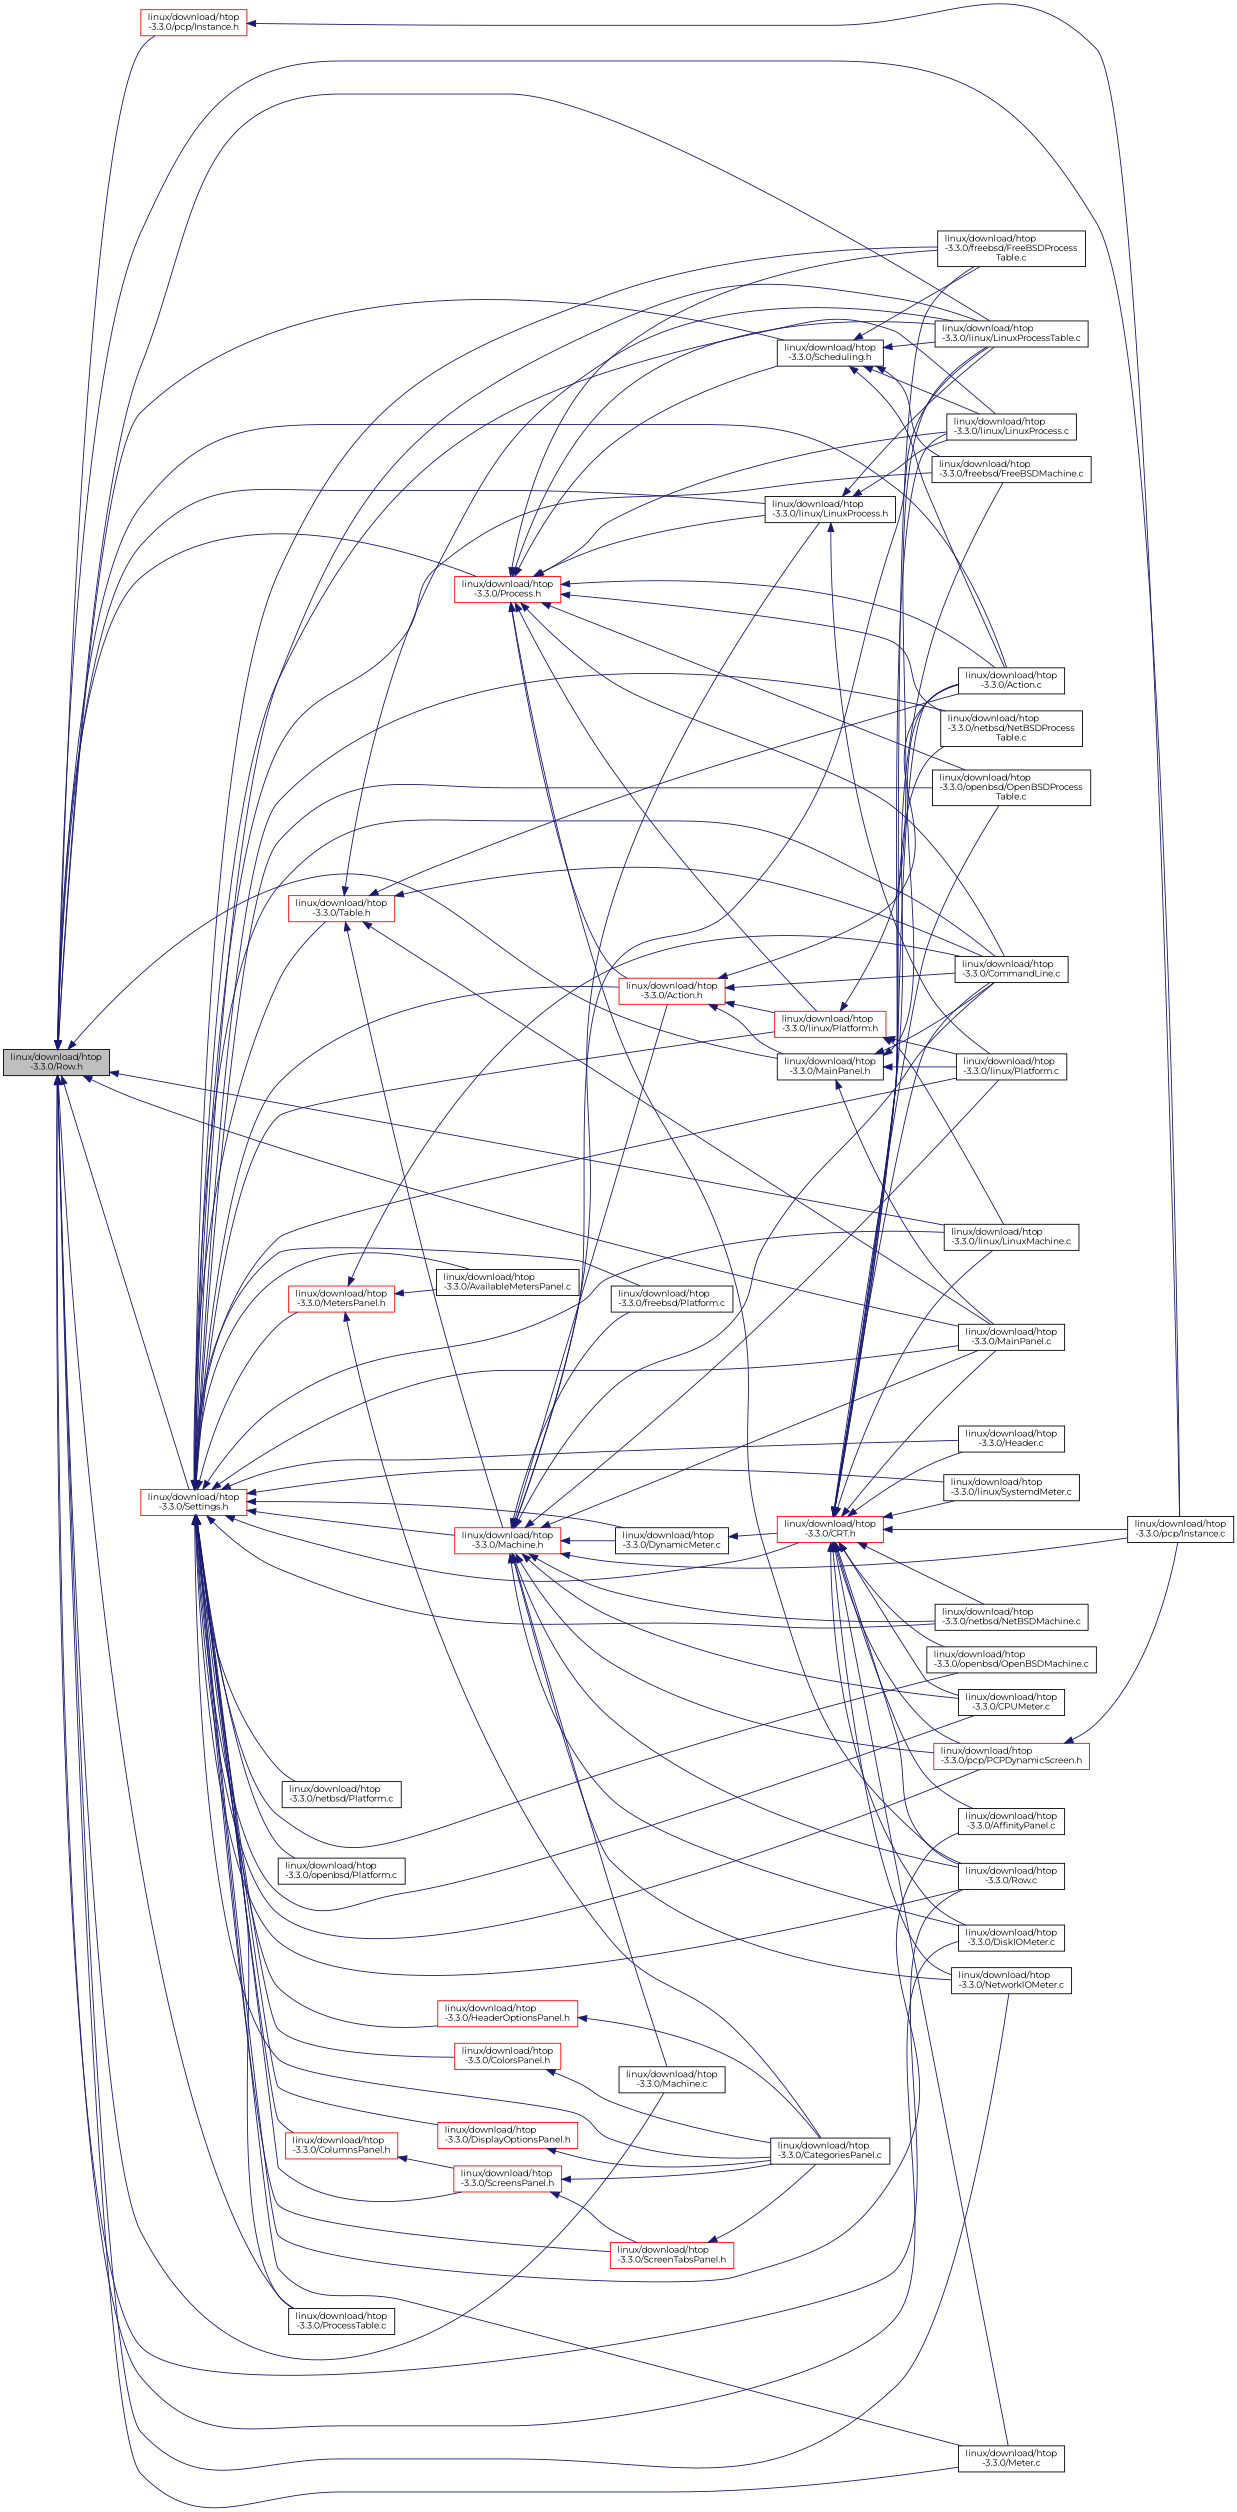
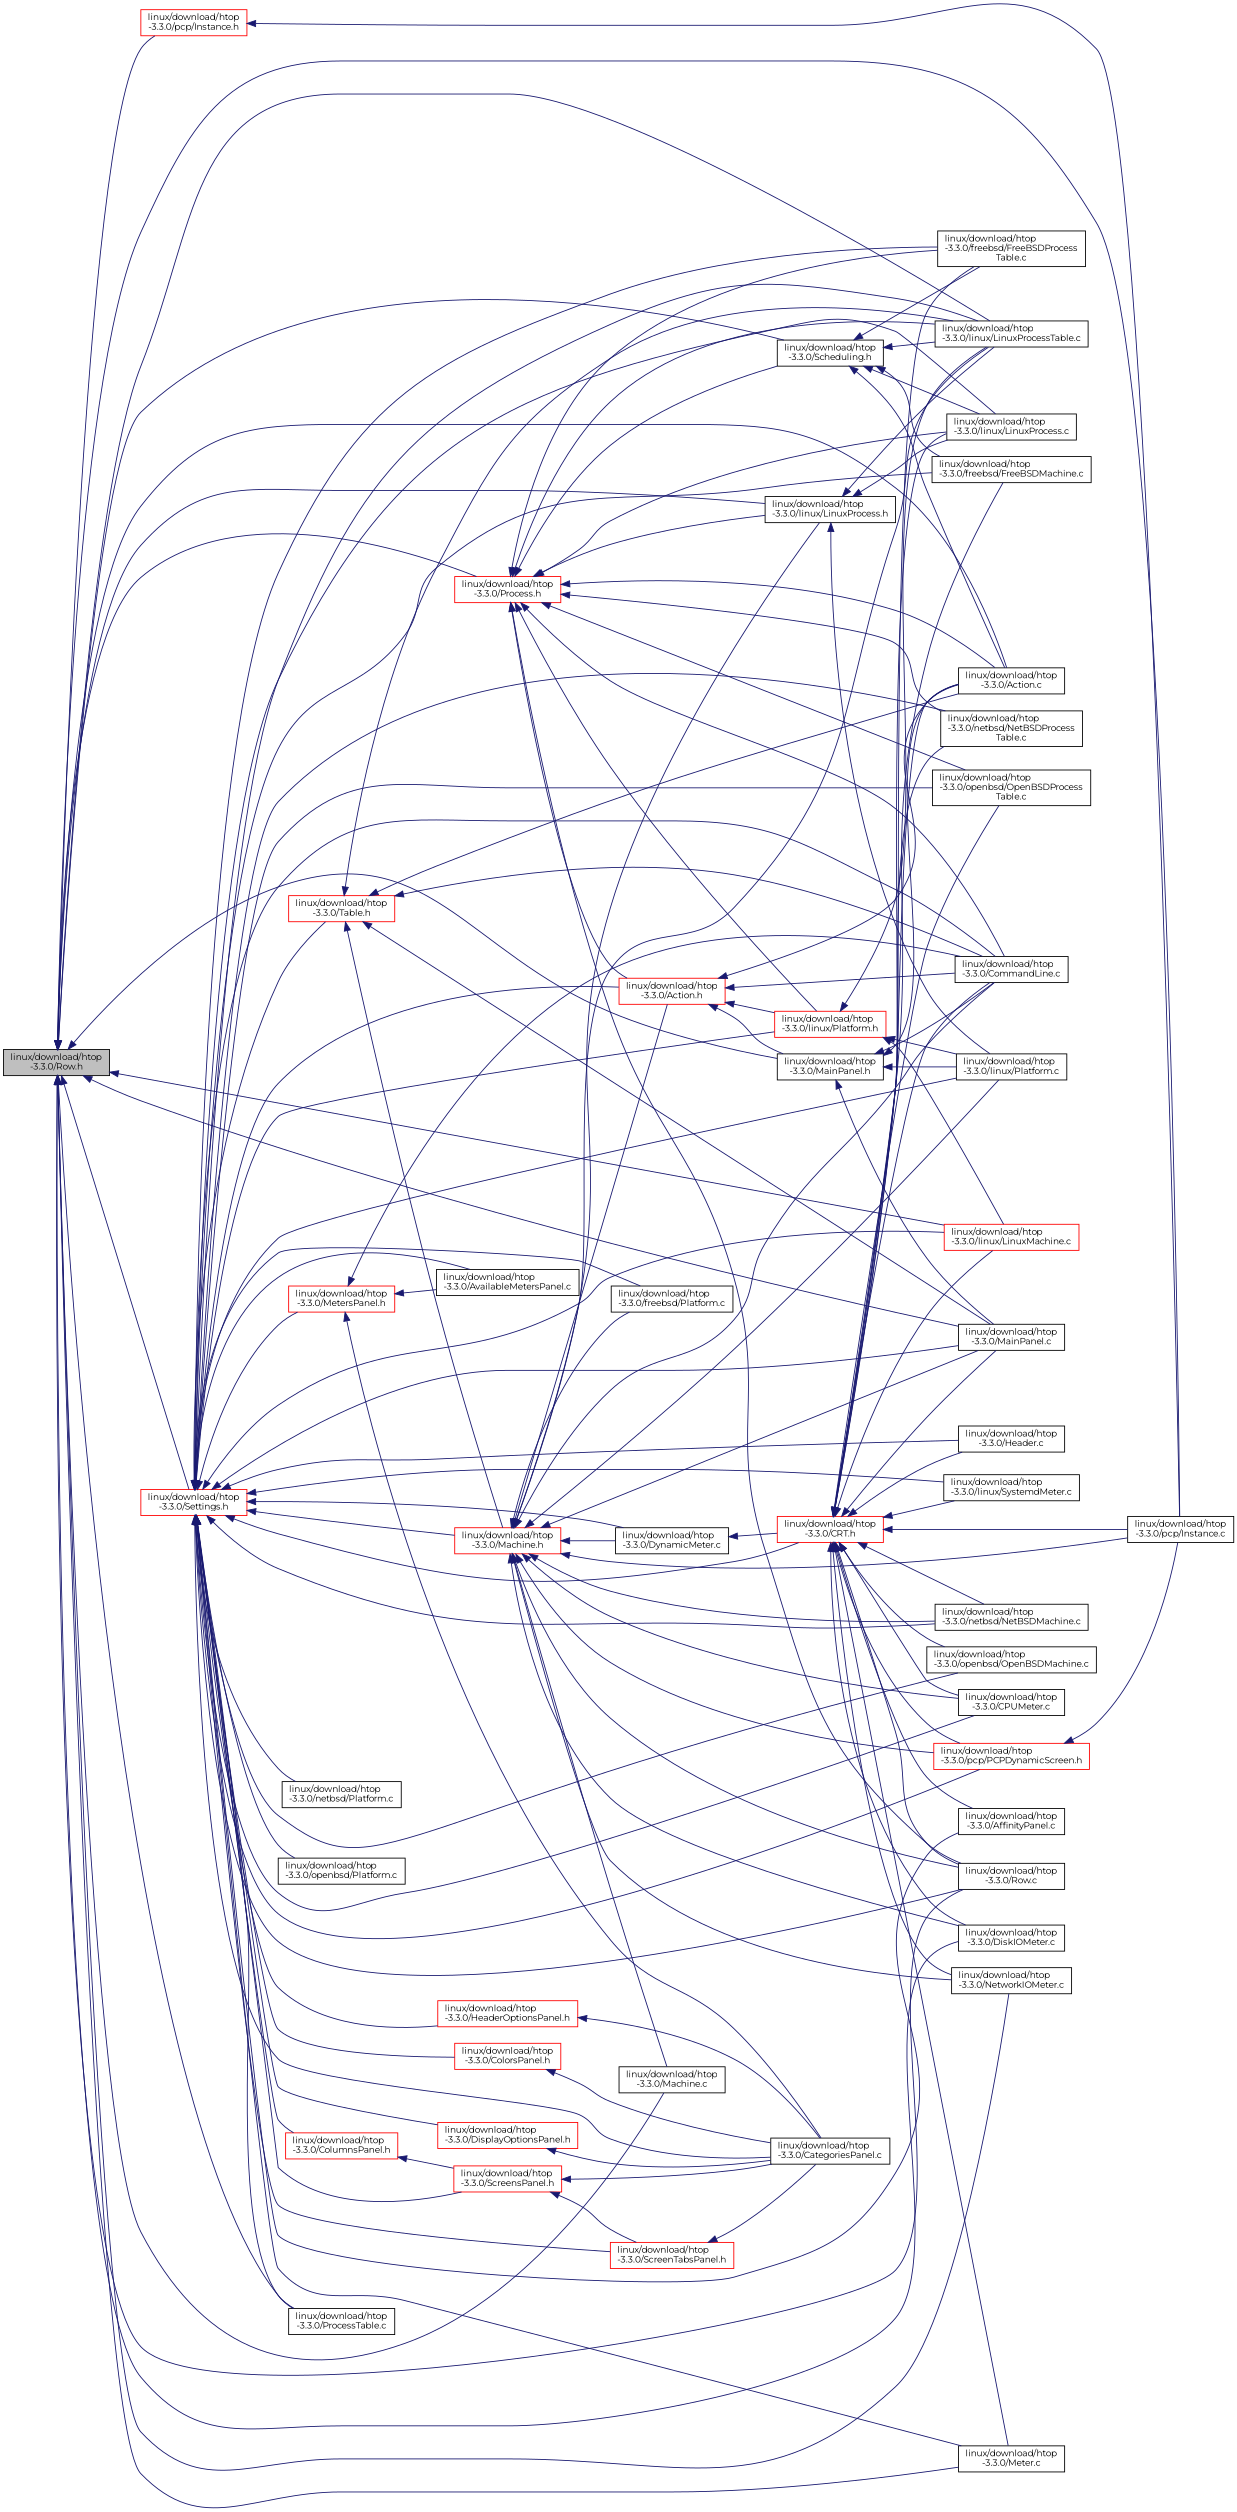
  digraph {
    fontname=Montserrat
    rankdir=LR
    node [color=black fillcolor=white fontname=Montserrat fontsize=10 shape=record style=filled]
    edge [color=midnightblue dir=back fontname=Montserrat fontsize=10 labelfontname=Helvetica labelfontsize=10 style=solid]
    n1 [fillcolor=grey75 fontcolor=black height=0.2 label="linux/download/htop\l-3.3.0/Row.h" width=0.4]
    n2 [color=red height=0.2 label="linux/download/htop\l-3.3.0/Settings.h" width=0.4]
    n3 [height=0.2 label="linux/download/htop\l-3.3.0/Action.c" width=0.4]
    n4 [height=0.2 label="linux/download/htop\l-3.3.0/DiskIOMeter.c" width=0.4]
-   n5 [height=0.2 label="linux/download/htop\l-3.3.0/linux/LinuxMachine.c" width=0.4]
+   n5 [color=red height=0.2 label="linux/download/htop\l-3.3.0/linux/LinuxMachine.c" width=0.4]
    n6 [height=0.2 label="linux/download/htop\l-3.3.0/MainPanel.c" width=0.4]
    n7 [height=0.2 label="linux/download/htop\l-3.3.0/Meter.c" width=0.4]
    n8 [height=0.2 label="linux/download/htop\l-3.3.0/NetworkIOMeter.c" width=0.4]
    n9 [height=0.2 label="linux/download/htop\l-3.3.0/pcp/Instance.c" width=0.4]
    n10 [height=0.2 label="linux/download/htop\l-3.3.0/Row.c" width=0.4]
    n11 [height=0.2 label="linux/download/htop\l-3.3.0/MainPanel.h" width=0.4]
    n12 [height=0.2 label="linux/download/htop\l-3.3.0/linux/LinuxProcessTable.c" width=0.4]
    n13 [height=0.2 label="linux/download/htop\l-3.3.0/linux/LinuxProcess.h" width=0.4]
    n14 [height=0.2 label="linux/download/htop\l-3.3.0/Machine.c" width=0.4]
    n15 [height=0.2 label="linux/download/htop\l-3.3.0/ProcessTable.c" width=0.4]
    n16 [color=red height=0.2 label="linux/download/htop\l-3.3.0/Process.h" width=0.4]
    n17 [height=0.2 label="linux/download/htop\l-3.3.0/Scheduling.h" width=0.4]
    n18 [color=red height=0.2 label="linux/download/htop\l-3.3.0/pcp/Instance.h" width=0.4]
    n19 [color=red height=0.2 label="linux/download/htop\l-3.3.0/CRT.h" width=0.4]
    n20 [height=0.2 label="linux/download/htop\l-3.3.0/AffinityPanel.c" width=0.4]
    n21 [height=0.2 label="linux/download/htop\l-3.3.0/CommandLine.c" width=0.4]
    n22 [height=0.2 label="linux/download/htop\l-3.3.0/CPUMeter.c" width=0.4]
    n23 [height=0.2 label="linux/download/htop\l-3.3.0/DynamicMeter.c" width=0.4]
    n24 [height=0.2 label="linux/download/htop\l-3.3.0/freebsd/FreeBSDMachine.c" width=0.4]
    n25 [height=0.2 label="linux/download/htop\l-3.3.0/freebsd/FreeBSDProcess\lTable.c" width=0.4]
    n26 [height=0.2 label="linux/download/htop\l-3.3.0/Header.c" width=0.4]
    n27 [height=0.2 label="linux/download/htop\l-3.3.0/linux/LinuxProcess.c" width=0.4]
    n28 [height=0.2 label="linux/download/htop\l-3.3.0/linux/SystemdMeter.c" width=0.4]
    n29 [height=0.2 label="linux/download/htop\l-3.3.0/netbsd/NetBSDMachine.c" width=0.4]
    n30 [height=0.2 label="linux/download/htop\l-3.3.0/netbsd/NetBSDProcess\lTable.c" width=0.4]
    n31 [height=0.2 label="linux/download/htop\l-3.3.0/openbsd/OpenBSDMachine.c" width=0.4]
    n32 [height=0.2 label="linux/download/htop\l-3.3.0/openbsd/OpenBSDProcess\lTable.c" width=0.4]
    n33 [color=red height=0.2 label="linux/download/htop\l-3.3.0/pcp/PCPDynamicScreen.h" width=0.4]
    n34 [color=red height=0.2 label="linux/download/htop\l-3.3.0/Machine.h" width=0.4]
    n35 [color=red height=0.2 label="linux/download/htop\l-3.3.0/Action.h" width=0.4]
    n36 [height=0.2 label="linux/download/htop\l-3.3.0/linux/Platform.c" width=0.4]
    n37 [color=red height=0.2 label="linux/download/htop\l-3.3.0/linux/Platform.h" width=0.4]
    n38 [height=0.2 label="linux/download/htop\l-3.3.0/freebsd/Platform.c" width=0.4]
    n39 [color=red height=0.2 label="linux/download/htop\l-3.3.0/Table.h" width=0.4]
    n40 [color=red height=0.2 label="linux/download/htop\l-3.3.0/ColumnsPanel.h" width=0.4]
    n41 [color=red height=0.2 label="linux/download/htop\l-3.3.0/ScreensPanel.h" width=0.4]
    n42 [height=0.2 label="linux/download/htop\l-3.3.0/CategoriesPanel.c" width=0.4]
    n43 [color=red height=0.2 label="linux/download/htop\l-3.3.0/ScreenTabsPanel.h" width=0.4]
    n44 [color=red height=0.2 label="linux/download/htop\l-3.3.0/MetersPanel.h" width=0.4]
    n45 [height=0.2 label="linux/download/htop\l-3.3.0/AvailableMetersPanel.c" width=0.4]
    n46 [color=red height=0.2 label="linux/download/htop\l-3.3.0/ColorsPanel.h" width=0.4]
    n47 [color=red height=0.2 label="linux/download/htop\l-3.3.0/DisplayOptionsPanel.h" width=0.4]
    n48 [color=red height=0.2 label="linux/download/htop\l-3.3.0/HeaderOptionsPanel.h" width=0.4]
    n49 [height=0.2 label="linux/download/htop\l-3.3.0/netbsd/Platform.c" width=0.4]
    n50 [height=0.2 label="linux/download/htop\l-3.3.0/openbsd/Platform.c" width=0.4]
    n1 -> n2
    n1 -> n3
    n1 -> n4
    n1 -> n5
    n1 -> n6
    n1 -> n7
    n1 -> n8
    n1 -> n9
    n1 -> n10
    n1 -> n11
    n1 -> n12
    n1 -> n13
    n1 -> n14
    n1 -> n15
    n1 -> n16
    n1 -> n17
    n1 -> n18
    n2 -> n5
    n2 -> n6
    n2 -> n7
    n2 -> n10
    n2 -> n12
    n2 -> n15
    n2 -> n19
    n2 -> n20
    n2 -> n21
    n2 -> n22
    n2 -> n23
    n2 -> n24
    n2 -> n25
    n2 -> n26
    n2 -> n27
    n2 -> n28
    n2 -> n29
    n2 -> n30
    n2 -> n31
    n2 -> n32
    n2 -> n33
    n2 -> n34
    n2 -> n35
    n2 -> n36
    n2 -> n37
    n2 -> n38
    n2 -> n39
    n2 -> n40
    n2 -> n41
    n2 -> n42
    n2 -> n43
    n2 -> n44
    n2 -> n45
    n2 -> n46
    n2 -> n47
    n2 -> n48
    n2 -> n49
    n2 -> n50
    n11 -> n3
    n11 -> n6
    n11 -> n21
    n11 -> n36
    n13 -> n12
    n13 -> n27
    n13 -> n36
    n16 -> n3
    n16 -> n10
    n16 -> n12
    n16 -> n13
    n16 -> n17
    n16 -> n21
    n16 -> n25
    n16 -> n27
    n16 -> n30
    n16 -> n32
    n16 -> n35
    n16 -> n37
    n17 -> n3
    n17 -> n12
    n17 -> n24
    n17 -> n25
    n17 -> n27
    n18 -> n9
    n19 -> n3
    n19 -> n4
    n19 -> n5
    n19 -> n6
    n19 -> n7
    n19 -> n8
    n19 -> n9
    n19 -> n10
    n19 -> n20
    n19 -> n21
    n19 -> n22
    n19 -> n24
    n19 -> n25
    n19 -> n26
    n19 -> n27
    n19 -> n28
    n19 -> n29
    n19 -> n30
    n19 -> n31
    n19 -> n32
    n19 -> n33
    n23 -> n19
    n33 -> n9
    n34 -> n4
    n34 -> n6
    n34 -> n8
    n34 -> n9
    n34 -> n10
    n34 -> n12
    n34 -> n13
    n34 -> n14
    n34 -> n21
    n34 -> n22
    n34 -> n23
    n34 -> n29
    n34 -> n33
    n34 -> n35
    n34 -> n36
    n34 -> n38
    n35 -> n3
    n35 -> n11
    n35 -> n21
    n35 -> n37
    n37 -> n5
    n37 -> n12
    n37 -> n36
    n39 -> n3
    n39 -> n6
    n39 -> n12
    n39 -> n21
    n39 -> n34
    n40 -> n41
    n41 -> n42
    n41 -> n43
    n43 -> n42
    n44 -> n21
    n44 -> n42
    n44 -> n45
    n46 -> n42
    n47 -> n42
    n48 -> n42
  }
